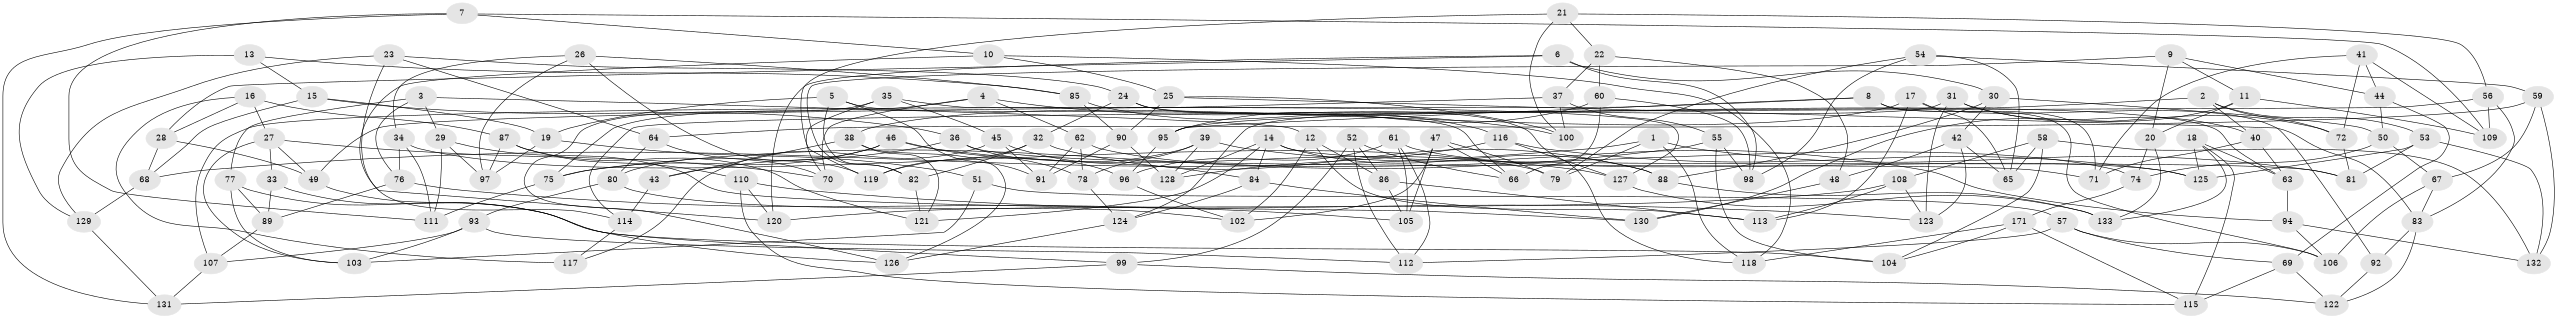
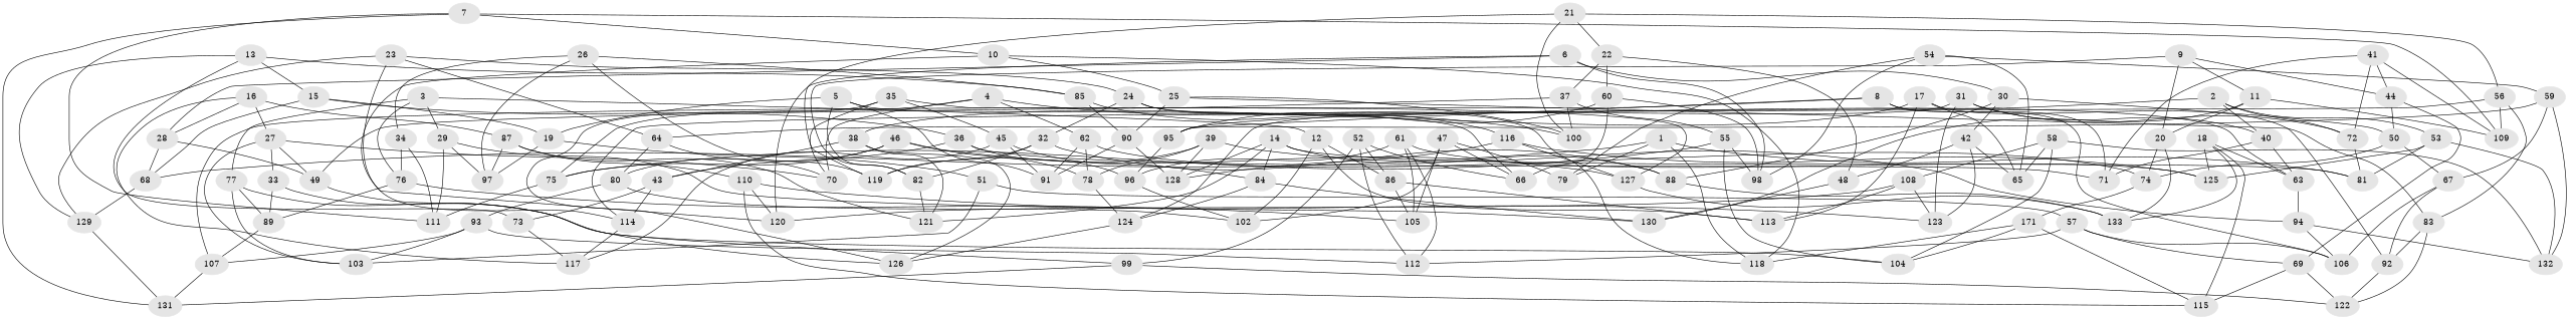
  graph {
    node [color=gray90 style=filled]
    1
    68
    79
    81
    118
    129
    2
    40
    53
    72
    95
    71
    63
    125
    132
    96
    3
    12
    29
    76
    77
    86
    102
    113
    111
    130
    97
    89
    105
    103
    104
    4
    62
    70
    75
    100
    91
    74
    78
    5
    19
    66
    82
    51
    121
    6
    28
    30
    98
    120
    49
    88
    42
    50
    7
    10
    109
    131
    25
    114
    8
    106
    107
    9
    11
    20
    44
    133
    69
    83
    90
    117
    13
    15
+   73
    85
    36
    116
    14
    84
    128
    124
    43
    16
    27
    87
    33
    110
    17
    38
    65
    92
    126
    122
    18
    115
    94
    57
    n99 [label=171]
    21
    22
    56
    119
    37
    48
    60
    55
    23
    24
    64
    32
    80
    26
    34
    99
    123
    67
    31
    35
    45
    127
    39
    41
    46
    93
    47
    112
    52
    54
    59
    58
    108
    61
    1 -- 68
    1 -- 79
    1 -- 81
    1 -- 118
    68 -- 129
    129 -- 131
    2 -- 40
    2 -- 53
    2 -- 72
    2 -- 95
    40 -- 71
    40 -- 63
    53 -- 81
    53 -- 125
    53 -- 132
    72 -- 81
    95 -- 96
    63 -- 94
    96 -- 102
    3 -- 12
    3 -- 29
    3 -- 76
    3 -- 77
    12 -- 86
    12 -- 102
    12 -- 113
    29 -- 111
    29 -- 130
    29 -- 97
    76 -- 89
    76 -- 105
    77 -- 89
    77 -- 103
    77 -- 104
    86 -- 113
    86 -- 105
    89 -- 107
    4 -- 62
    4 -- 70
    4 -- 75
    4 -- 100
    62 -- 91
    62 -- 74
    62 -- 78
    75 -- 111
    74 -- n99
    78 -- 124
    5 -- 91
    5 -- 19
    5 -- 66
    5 -- 82
    19 -- 97
    19 -- 51
    82 -- 121
    51 -- 103
    51 -- 57
    6 -- 28
    6 -- 30
    6 -- 98
    6 -- 120
    28 -- 68
    28 -- 49
    30 -- 88
    30 -- 42
    30 -- 50
    49 -- 126
    88 -- 133
    42 -- 65
    42 -- 48
    42 -- 123
    50 -- 74
    50 -- 67
    7 -- 111
    7 -- 10
    7 -- 109
    7 -- 131
    10 -- 118
    10 -- 25
    10 -- 114
    25 -- 100
    25 -- 83
    25 -- 90
    114 -- 117
    8 -- 95
    8 -- 71
    8 -- 106
    8 -- 107
    107 -- 131
    9 -- 82
    9 -- 11
    9 -- 20
    9 -- 44
    11 -- 130
    11 -- 109
    11 -- 20
    20 -- 74
    20 -- 133
    44 -- 50
    44 -- 69
    69 -- 122
    69 -- 115
    83 -- 92
    83 -- 122
    90 -- 91
    90 -- 128
    13 -- 129
    13 -- 15
+   13 -- 73
    13 -- 85
    15 -- 68
    15 -- 19
    15 -- 36
+   73 -- 117
    85 -- 90
    85 -- 116
    36 -- 71
    36 -- 96
    36 -- 43
    116 -- 125
    116 -- 128
    116 -- 127
    14 -- 81
    14 -- 121
    14 -- 88
    14 -- 84
    14 -- 128
    84 -- 130
    84 -- 124
    124 -- 126
    43 -- 114
+   43 -- 73
    16 -- 28
    16 -- 117
    16 -- 27
    16 -- 87
    27 -- 103
    27 -- 70
    27 -- 49
    27 -- 33
    87 -- 97
    87 -- 121
    87 -- 110
    33 -- 89
    33 -- 99
    110 -- 120
    110 -- 115
    110 -- 123
    17 -- 113
    17 -- 38
    17 -- 65
    17 -- 92
    38 -- 121
    38 -- 43
    38 -- 126
    92 -- 122
    18 -- 63
    18 -- 125
    18 -- 133
    18 -- 115
    94 -- 132
    94 -- 106
    57 -- 106
    57 -- 69
    57 -- 112
    n99 -- 118
    n99 -- 104
    n99 -- 115
    21 -- 100
    21 -- 22
    21 -- 56
    21 -- 119
    22 -- 37
    22 -- 48
    22 -- 60
    56 -- 109
    56 -- 114
    56 -- 83
    37 -- 100
    37 -- 49
    37 -- 55
    48 -- 130
    60 -- 95
    60 -- 66
    60 -- 98
    55 -- 104
    55 -- 75
    55 -- 98
    23 -- 129
    23 -- 120
    23 -- 24
    23 -- 64
    24 -- 118
    24 -- 63
    24 -- 32
    64 -- 70
    64 -- 80
    32 -- 82
    32 -- 88
    32 -- 119
    80 -- 102
    80 -- 93
    26 -- 97
    26 -- 85
    26 -- 119
    26 -- 34
-   34 -- 79
    34 -- 76
    34 -- 111
    99 -- 131
    99 -- 122
    67 -- 106
-   67 -- 83
+   67 -- 92
    31 -- 40
    31 -- 72
    31 -- 124
    31 -- 123
    35 -- 70
    35 -- 126
    35 -- 45
    35 -- 127
    45 -- 91
    45 -- 117
    45 -- 84
    127 -- 133
    39 -- 78
    39 -- 128
    39 -- 94
    39 -- 119
    41 -- 72
    41 -- 71
    41 -- 109
    41 -- 44
    46 -- 75
    46 -- 78
    46 -- 80
    46 -- 127
    93 -- 103
    93 -- 107
    93 -- 112
    47 -- 79
    47 -- 102
    47 -- 105
    47 -- 66
    52 -- 86
    52 -- 66
    52 -- 99
    52 -- 112
    54 -- 79
    54 -- 98
    54 -- 65
    54 -- 59
    59 -- 132
    59 -- 64
    59 -- 67
    58 -- 132
    58 -- 104
    58 -- 65
    58 -- 108
    108 -- 113
    108 -- 120
    108 -- 123
    61 -- 125
    61 -- 96
    61 -- 105
    61 -- 112
  }
